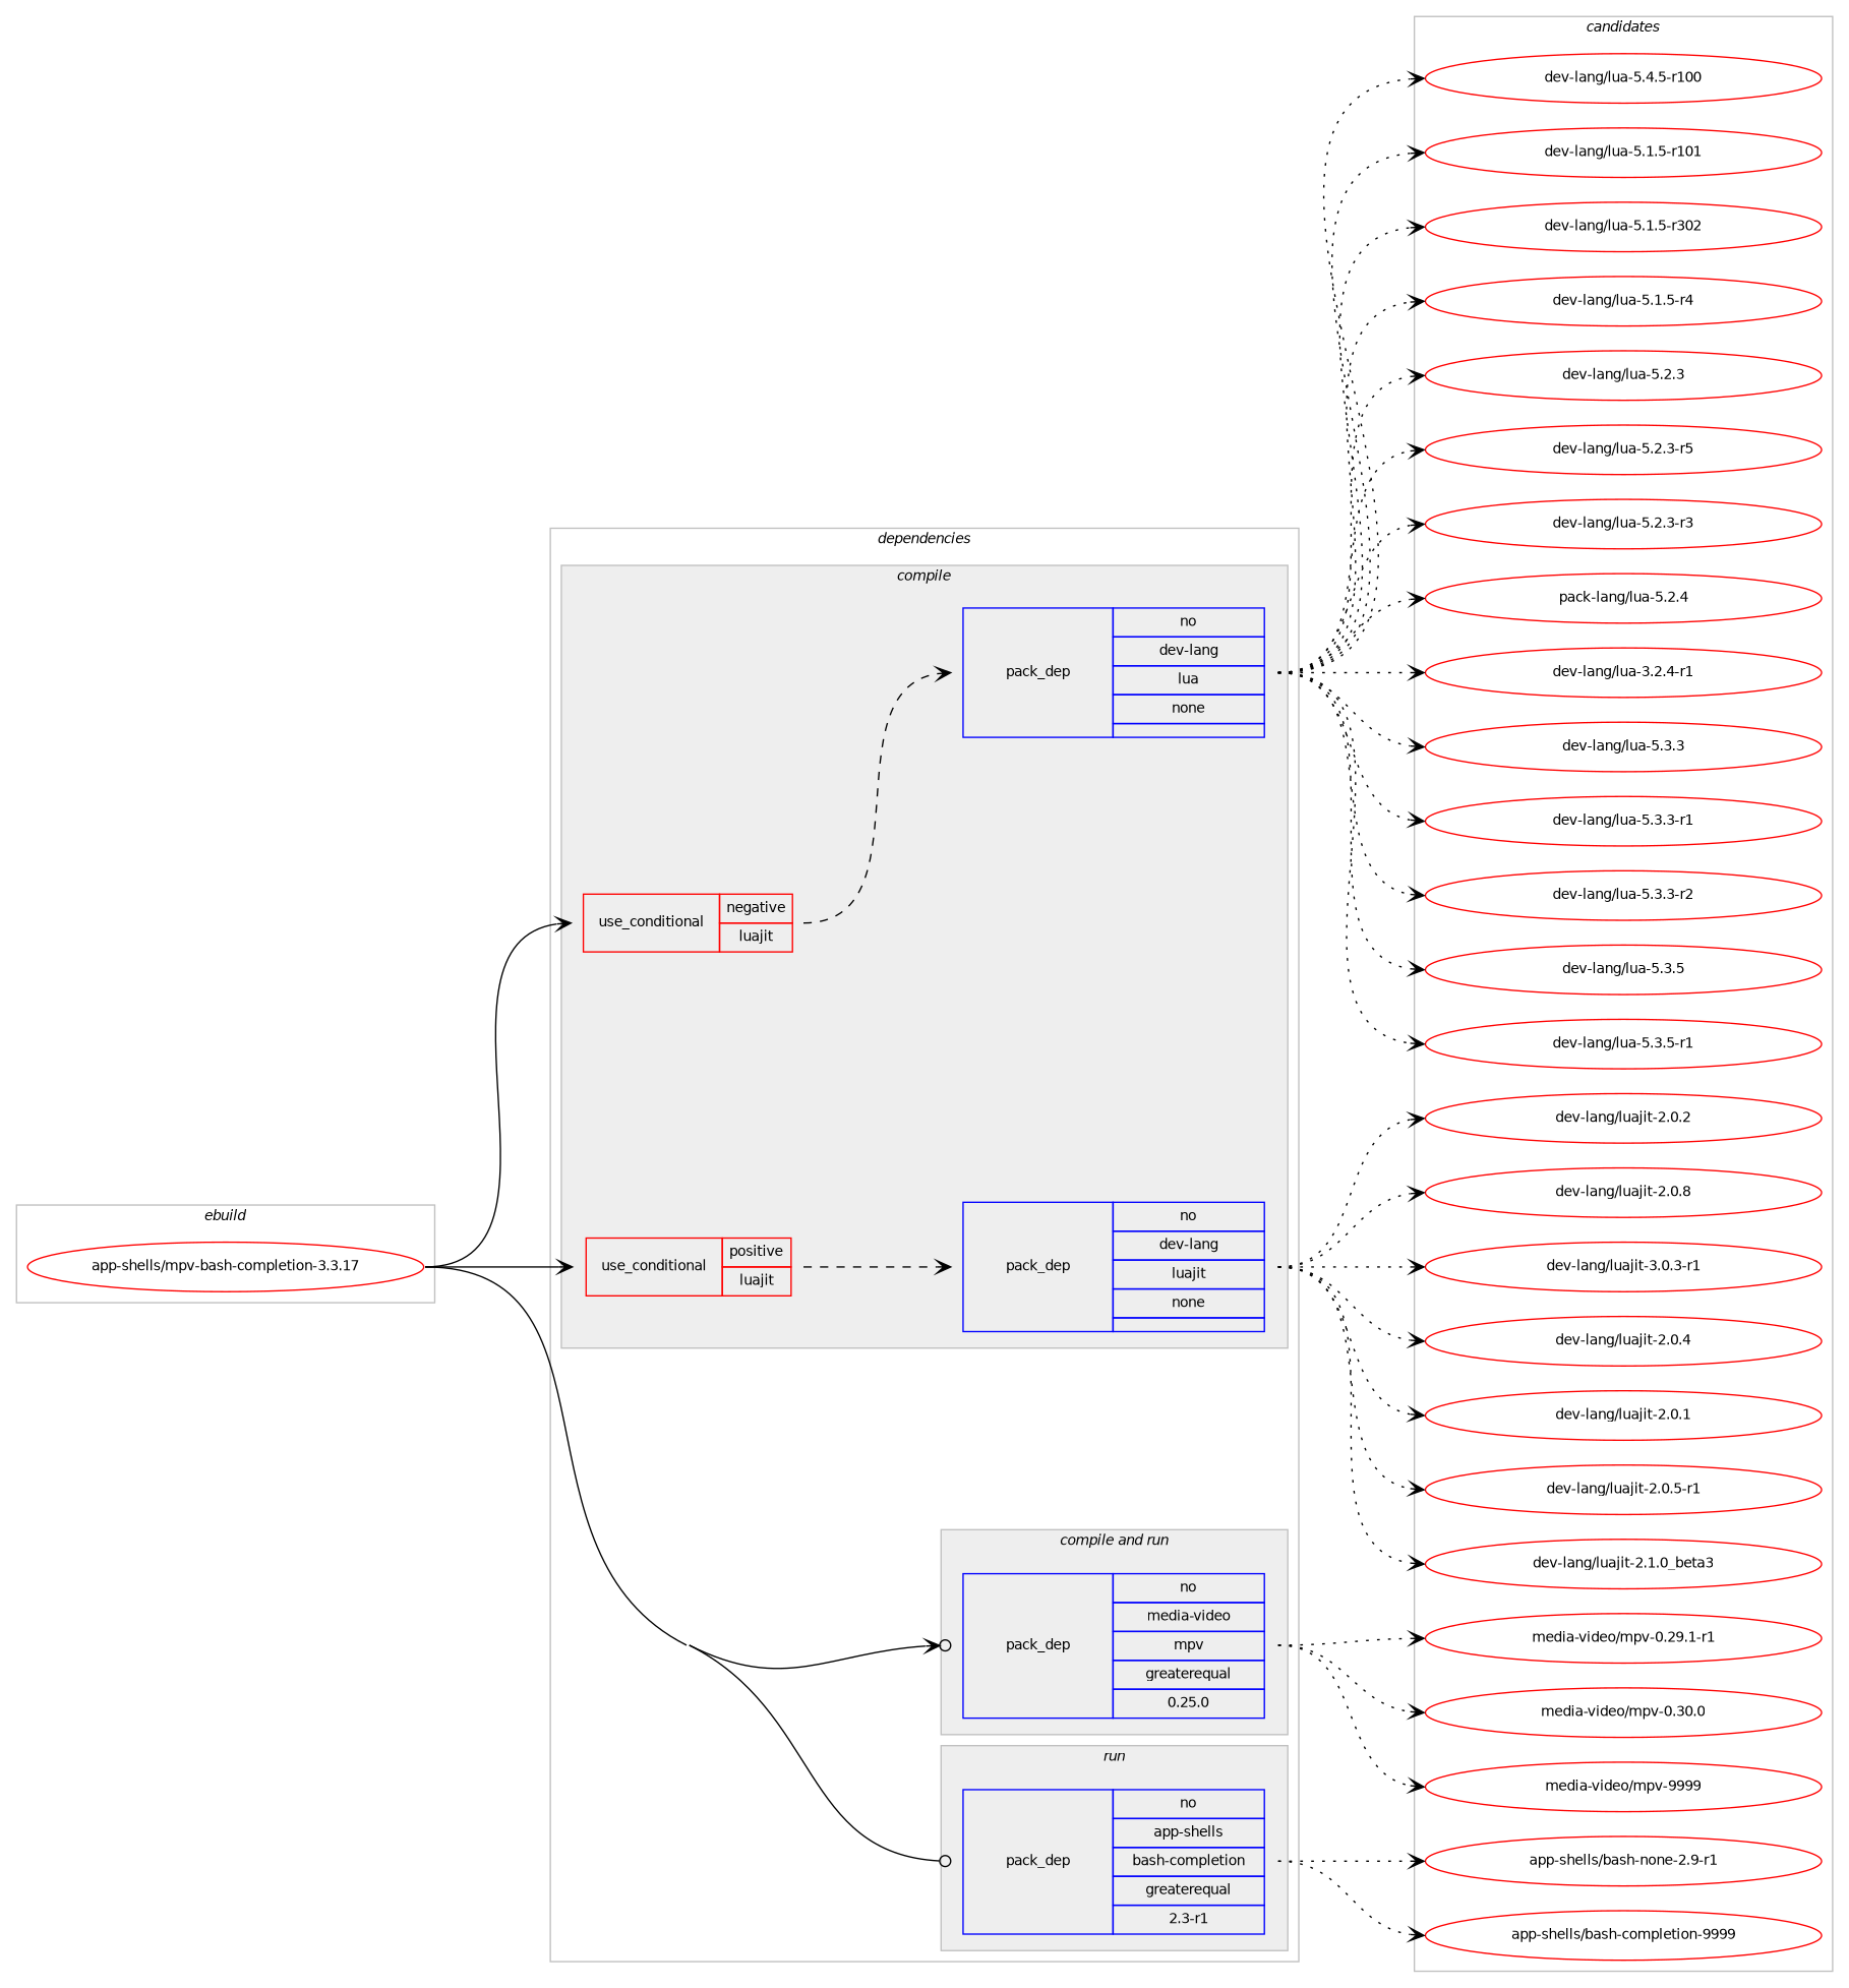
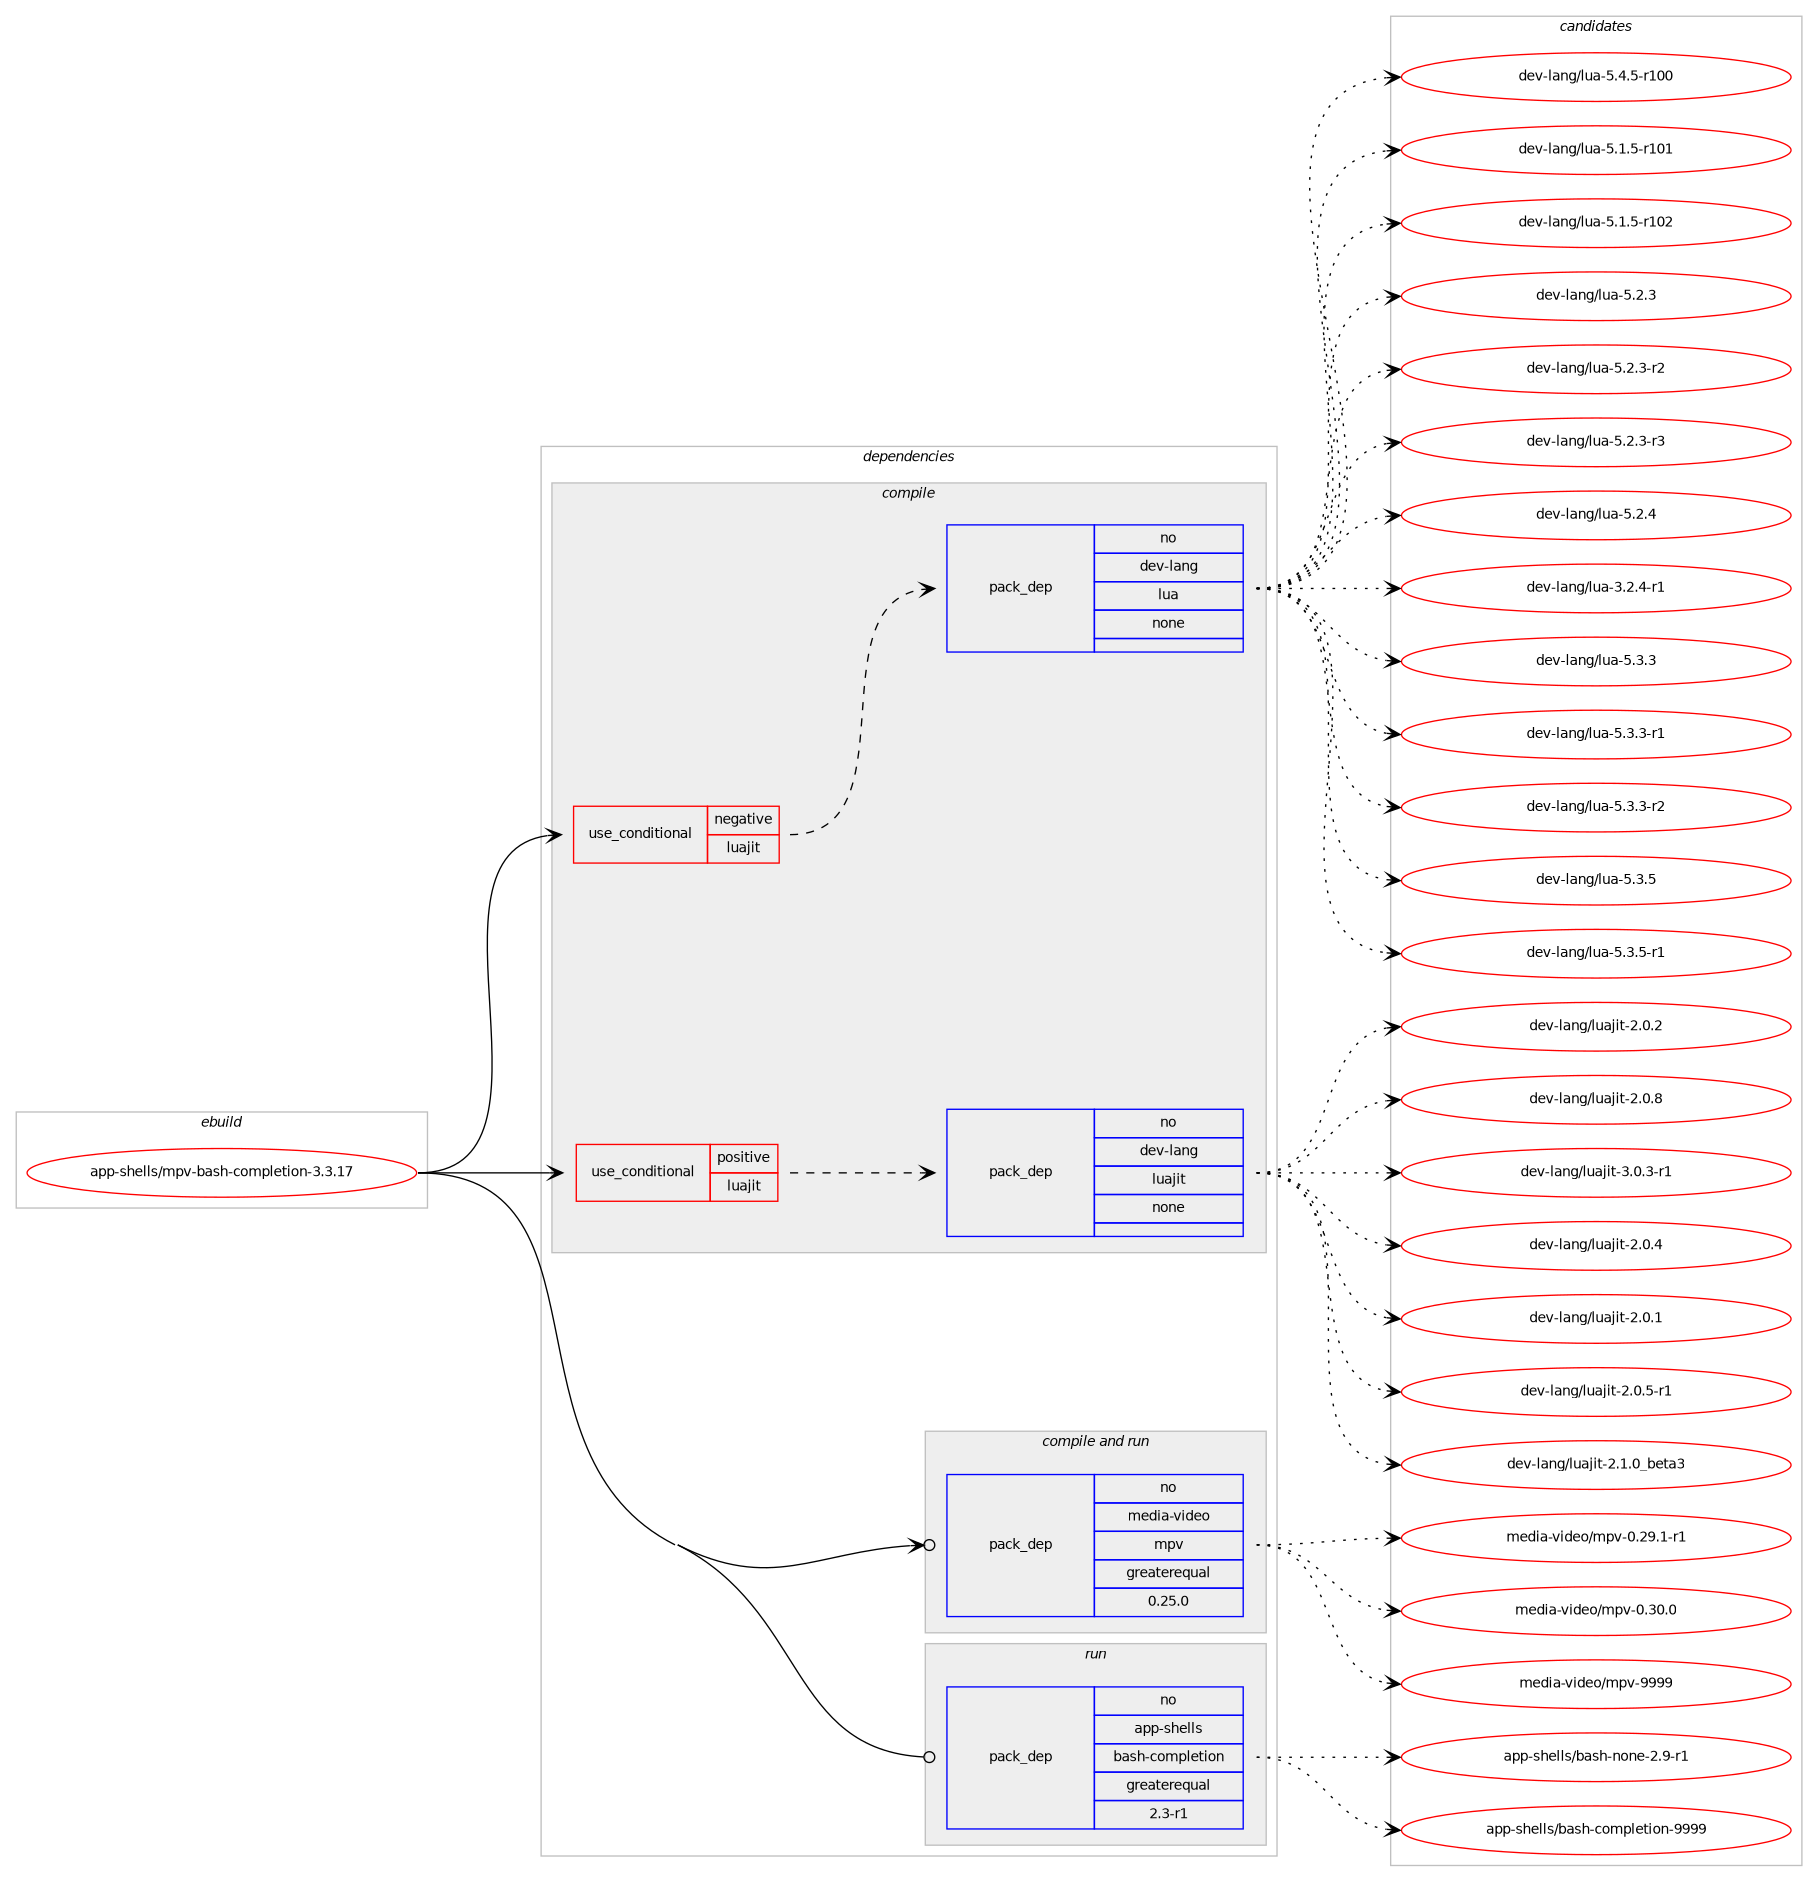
  digraph {
    compound=true
    concentrate=true
    fontname=Helvetica
    fontsize=10
    newrank=true
    rankdir=LR
    ranksep=1.5
    node [color=red fontname=Helvetica fontsize=10]
    edge [arrowhead=vee headport=w style=dotted tailport=e weight=100]
    n1 [label="app-shells/mpv-bash-completion-3.3.17" width=4]
    n2 [color=blue label=<<TABLE BORDER="0" CELLBORDER="1" CELLSPACING="0" CELLPADDING="4" WIDTH="220"><TR><TD ROWSPAN="6" CELLPADDING="30">pack_dep</TD></TR><TR><TD WIDTH="110">no</TD></TR><TR><TD>dev-lang</TD></TR><TR><TD>lua</TD></TR><TR><TD>none</TD></TR><TR><TD></TD></TR></TABLE>> shape=none]
    n3 [label=<<TABLE BORDER="0" CELLBORDER="1" CELLSPACING="0" CELLPADDING="4"><TR><TD ROWSPAN="3" CELLPADDING="10">use_conditional</TD></TR><TR><TD>negative</TD></TR><TR><TD>luajit</TD></TR></TABLE>> shape=none]
    n4 [color=blue label=<<TABLE BORDER="0" CELLBORDER="1" CELLSPACING="0" CELLPADDING="4" WIDTH="220"><TR><TD ROWSPAN="6" CELLPADDING="30">pack_dep</TD></TR><TR><TD WIDTH="110">no</TD></TR><TR><TD>dev-lang</TD></TR><TR><TD>luajit</TD></TR><TR><TD>none</TD></TR><TR><TD></TD></TR></TABLE>> shape=none]
    n5 [label=<<TABLE BORDER="0" CELLBORDER="1" CELLSPACING="0" CELLPADDING="4"><TR><TD ROWSPAN="3" CELLPADDING="10">use_conditional</TD></TR><TR><TD>positive</TD></TR><TR><TD>luajit</TD></TR></TABLE>> shape=none]
    n6 [color=blue label=<<TABLE BORDER="0" CELLBORDER="1" CELLSPACING="0" CELLPADDING="4" WIDTH="220"><TR><TD ROWSPAN="6" CELLPADDING="30">pack_dep</TD></TR><TR><TD WIDTH="110">no</TD></TR><TR><TD>media-video</TD></TR><TR><TD>mpv</TD></TR><TR><TD>greaterequal</TD></TR><TR><TD>0.25.0</TD></TR></TABLE>> shape=none]
    n7 [color=blue label=<<TABLE BORDER="0" CELLBORDER="1" CELLSPACING="0" CELLPADDING="4" WIDTH="220"><TR><TD ROWSPAN="6" CELLPADDING="30">pack_dep</TD></TR><TR><TD WIDTH="110">no</TD></TR><TR><TD>app-shells</TD></TR><TR><TD>bash-completion</TD></TR><TR><TD>greaterequal</TD></TR><TR><TD>2.3-r1</TD></TR></TABLE>> shape=none]
    n8 [label="dev-lang/lua-5.4.5-r100" width=4]
    n9 [label="dev-lang/lua-5.1.5-r101" width=4]
-   n10 [label="dev-lang/lua-5.1.5-r302" width=4]
-   n11 [label="dev-lang/lua-5.1.5-r4" width=4]
+   n10 [label="dev-lang/lua-5.1.5-r102" width=4]
    n12 [label="dev-lang/lua-5.2.3" width=4]
-   n13 [label="dev-lang/lua-5.2.3-r5" width=4]
+   n13 [label="dev-lang/lua-5.2.3-r2" width=4]
    n14 [label="dev-lang/lua-5.2.3-r3" width=4]
-   n15 [label="pack-lang/lua-5.2.4" width=4]
+   n15 [label="dev-lang/lua-5.2.4" width=4]
    n16 [label="dev-lang/lua-3.2.4-r1" width=4]
    n17 [label="dev-lang/lua-5.3.3" width=4]
    n18 [label="dev-lang/lua-5.3.3-r1" width=4]
    n19 [label="dev-lang/lua-5.3.3-r2" width=4]
    n20 [label="dev-lang/lua-5.3.5" width=4]
    n21 [label="dev-lang/lua-5.3.5-r1" width=4]
    n22 [label="dev-lang/luajit-2.0.2" width=4]
    n23 [label="dev-lang/luajit-2.0.8" width=4]
    n24 [label="dev-lang/luajit-3.0.3-r1" width=4]
    n25 [label="dev-lang/luajit-2.0.4" width=4]
    n26 [label="dev-lang/luajit-2.0.1" width=4]
    n27 [label="dev-lang/luajit-2.0.5-r1" width=4]
    n28 [label="dev-lang/luajit-2.1.0_beta3" width=4]
    n29 [label="media-video/mpv-0.29.1-r1" width=4]
    n30 [label="media-video/mpv-0.30.0" width=4]
    n31 [label="media-video/mpv-9999" width=4]
    n32 [label="app-shells/bash-none-2.9-r1" width=4]
    n33 [label="app-shells/bash-completion-9999" width=4]
    subgraph cluster_1 {
      color=gray
      label=<<i>ebuild</i>>
      rank=same
      n1
    }
    subgraph cluster_2 {
      color=gray
      label=<<i>dependencies</i>>
      subgraph cluster_3 {
        color=gray
        fillcolor="#eeeeee"
        label=<<i>compile</i>>
        style=filled
        subgraph sub_4 {
          color=gray
          fillcolor="#eeeeee"
          label=<<i>compile</i>>
          style=filled
          n3
          subgraph sub_5 {
            color=gray
            fillcolor="#eeeeee"
            label=<<i>compile</i>>
            style=filled
            n2
          }
        }
        subgraph sub_6 {
          color=gray
          fillcolor="#eeeeee"
          label=<<i>compile</i>>
          style=filled
          n5
          subgraph sub_7 {
            color=gray
            fillcolor="#eeeeee"
            label=<<i>compile</i>>
            style=filled
            n4
          }
        }
      }
      subgraph cluster_8 {
        color=gray
        fillcolor="#eeeeee"
        label=<<i>compile and run</i>>
        style=filled
        subgraph sub_9 {
          color=gray
          fillcolor="#eeeeee"
          label=<<i>compile and run</i>>
          style=filled
          n6
        }
      }
      subgraph cluster_10 {
        color=gray
        fillcolor="#eeeeee"
        label=<<i>run</i>>
        style=filled
        subgraph sub_11 {
          color=gray
          fillcolor="#eeeeee"
          label=<<i>run</i>>
          style=filled
          n7
        }
      }
    }
    subgraph cluster_12 {
      color=gray
      label=<<i>candidates</i>>
      rank=same
      subgraph sub_13 {
        color=black
        label=<<i>candidates</i>>
        nodesep=1
        rank=same
        n8
        n9
        n10
-       n11
        n12
        n13
        n14
        n15
        n16
        n17
        n18
        n19
        n20
        n21
      }
      subgraph sub_14 {
        color=black
        label=<<i>candidates</i>>
        nodesep=1
        rank=same
        n22
        n23
        n24
        n25
        n26
        n27
        n28
      }
      subgraph sub_15 {
        color=black
        label=<<i>candidates</i>>
        nodesep=1
        rank=same
        n29
        n30
        n31
      }
      subgraph sub_16 {
        color=black
        label=<<i>candidates</i>>
        nodesep=1
        rank=same
        n32
        n33
      }
    }
    n1 -> n3 [style=solid weight=20]
    n1 -> n5 [style=solid weight=20]
    n1 -> n6 [arrowhead=odotvee style=solid weight=20]
    n1 -> n7 [arrowhead=odot style=solid weight=20]
    n2 -> n8
    n2 -> n9
    n2 -> n10
-   n2 -> n11
    n2 -> n12
    n2 -> n13
    n2 -> n14
    n2 -> n15
    n2 -> n16
    n2 -> n17
    n2 -> n18
    n2 -> n19
    n2 -> n20
    n2 -> n21
    n3 -> n2 [style=dashed weight=20]
    n4 -> n22
    n4 -> n23
    n4 -> n24
    n4 -> n25
    n4 -> n26
    n4 -> n27
    n4 -> n28
    n5 -> n4 [style=dashed weight=20]
    n6 -> n29
    n6 -> n30
    n6 -> n31
    n7 -> n32
    n7 -> n33
  }
